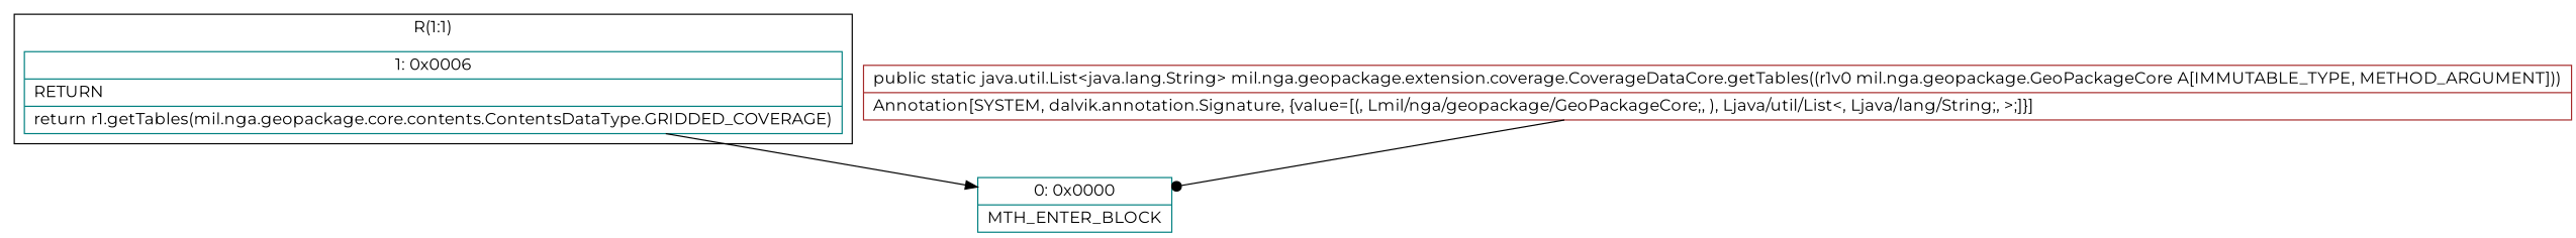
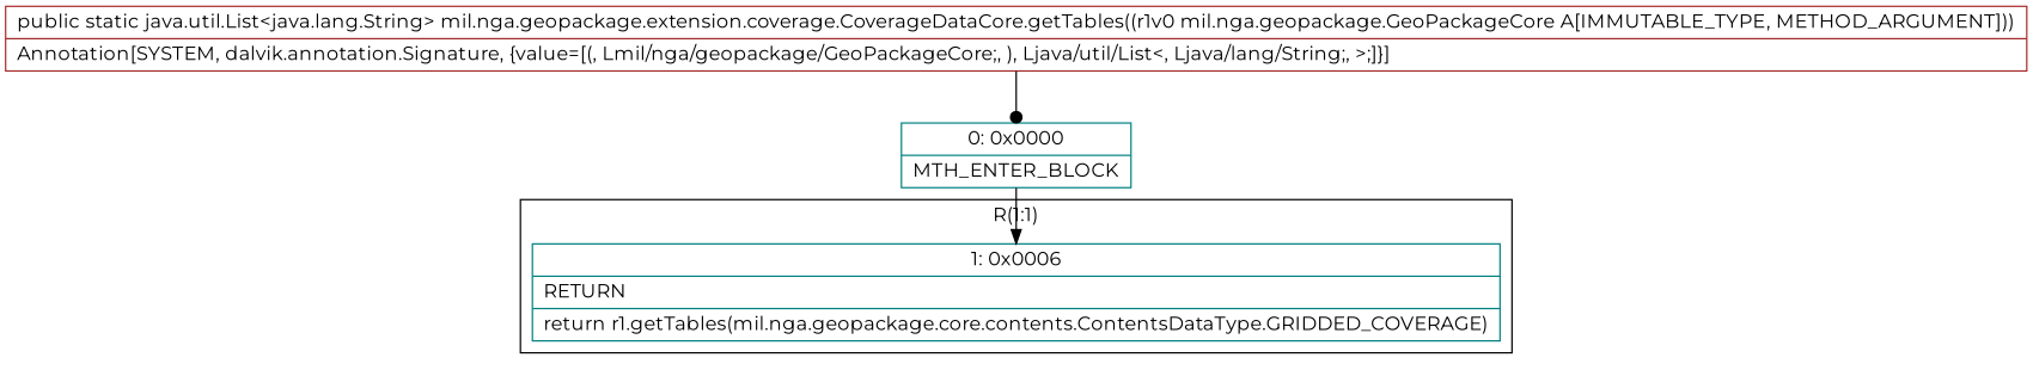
  digraph {
    fontname=Montserrat
    node [color=teal shape=record fontname=Montserrat]
    edge [fontname=Montserrat]
    n1 [label="{1\:\ 0x0006|RETURN\l|return r1.getTables(mil.nga.geopackage.core.contents.ContentsDataType.GRIDDED_COVERAGE)\l}"]
    n2 [label="{0\:\ 0x0000|MTH_ENTER_BLOCK\l}"]
    n3 [label="{public static java.util.List\<java.lang.String\> mil.nga.geopackage.extension.coverage.CoverageDataCore.getTables((r1v0 mil.nga.geopackage.GeoPackageCore A[IMMUTABLE_TYPE, METHOD_ARGUMENT]))  | Annotation[SYSTEM, dalvik.annotation.Signature, \{value=[(, Lmil\/nga\/geopackage\/GeoPackageCore;, ), Ljava\/util\/List\<, Ljava\/lang\/String;, \>;]\}]\l}" color=brown]
    subgraph cluster_1 {
      label="R(1:1)"
      n1
    }
-   n1 -> n2 [arrowhead=normal]
+   n2 -> n1 [arrowhead=normal]
    n3 -> n2 [arrowhead=dot]
  }
